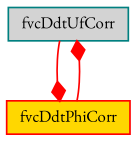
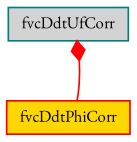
  digraph {
    rankdir=TB
    fontname="EB Garamond"
    node [fontname="EB Garamond" fontsize=10 shape=record style=filled]
    edge [color=red fontname="EB Garamond" fontsize=10 labelfontname=Helvetica labelfontsize=10 style=solid arrowhead=diamond]
    n1 [color=teal fillcolor=lightgrey fontcolor=black height=0.2 label=fvcDdtUfCorr width=0.4]
    n2 [color=red height=0.2 label=fvcDdtPhiCorr width=0.4 fillcolor=gold]
-   n1 -> n2
    n2 -> n1
  }
